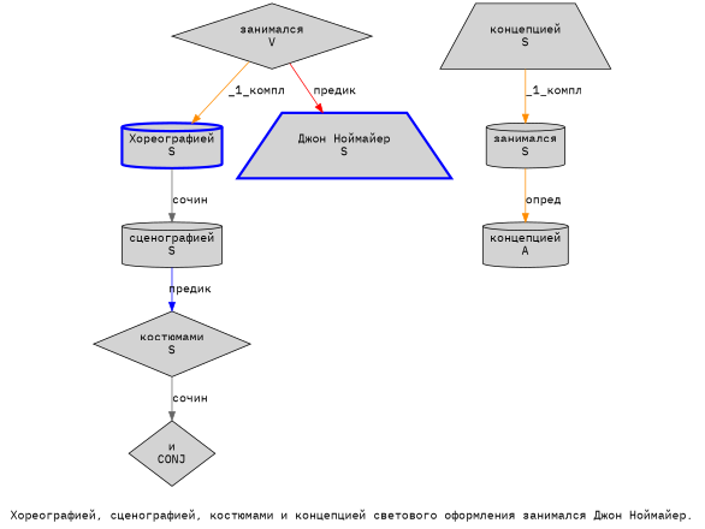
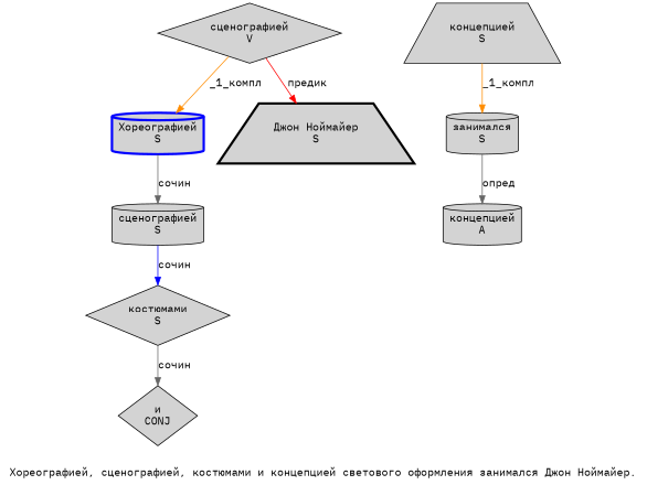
  digraph {
    fontname="IBM Plex Mono"
    label="Хореографией, сценографией, костюмами и концепцией светового оформления занимался Джон Ноймайер."
    node [fillcolor=lightgray fontname="IBM Plex Mono" penwidth=1 shape=cylinder style=filled]
    edge [color=gray40 fontname="IBM Plex Mono"]
    n1 [color=blue label="Хореографией\nS" penwidth=3]
    n2 [label="сценографией\nS"]
    n3 [label="костюмами\nS" shape=diamond]
    n4 [label="и\nCONJ" shape=diamond]
    n5 [label="концепцией\nS" shape=trapezium]
    n6 [label="занимался\nS"]
    n7 [label="концепцией\nA"]
-   n8 [label="занимался\nV" shape=diamond]
-   n9 [color=blue label="Джон Ноймайер\nS" penwidth=3 shape=trapezium]
+   n8 [label="сценографией\nV" shape=diamond]
+   n9 [color=black label="Джон Ноймайер\nS" penwidth=3 shape=trapezium]
    n1 -> n2 [label="сочин"]
-   n2 -> n3 [color=blue label="предик"]
+   n2 -> n3 [color=blue label="сочин"]
    n3 -> n4 [label="сочин"]
    n5 -> n6 [color=darkorange label="_1_компл"]
-   n6 -> n7 [color=darkorange label="опред"]
+   n6 -> n7 [label="опред"]
    n8 -> n1 [color=darkorange label="_1_компл"]
    n8 -> n9 [color=red label="предик"]
  }
